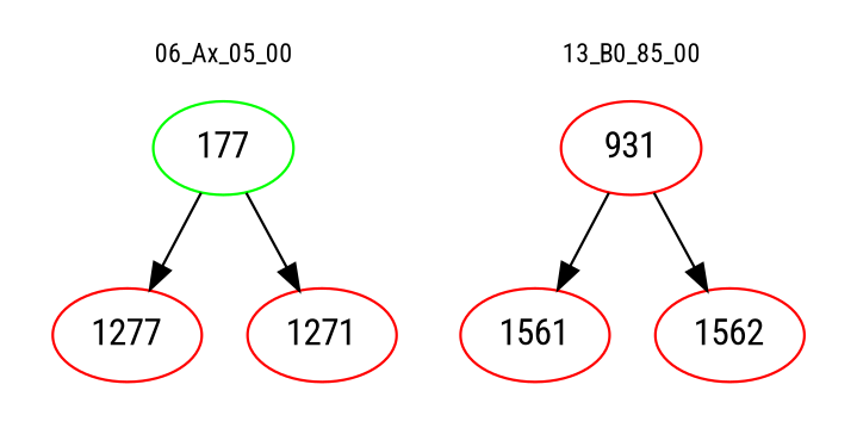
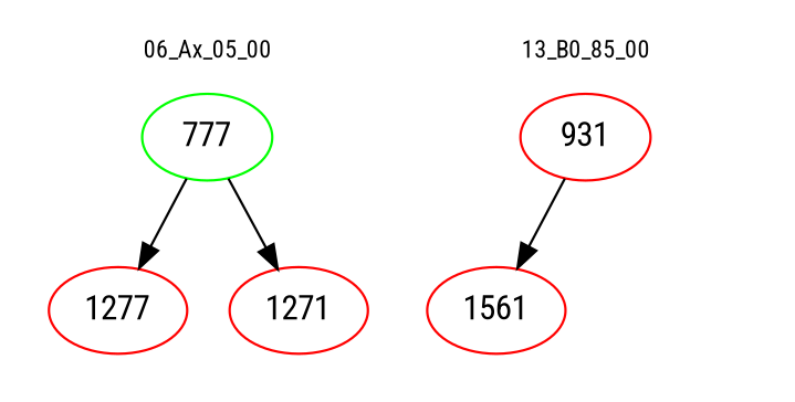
  digraph {
    fontname="Roboto Condensed"
    node [color=red fontname="Roboto Condensed"]
    edge [color=black fontname="Roboto Condensed"]
-   n1 [color=green label=177]
+   n1 [color=green label=777]
    n2 [label=1277]
    n3 [label=1271]
    n4 [label=931]
    n5 [label=1561]
-   n6 [label=1562]
    subgraph cluster_1 {
      color=white
      fontsize=10
      label="06_Ax_05_00"
      n1
      n2
      n3
    }
    subgraph cluster_2 {
      color=white
      fontsize=10
      label="13_B0_85_00"
      n4
      n5
-     n6
    }
    n1 -> n2
    n1 -> n3
    n4 -> n5
-   n4 -> n6
  }
